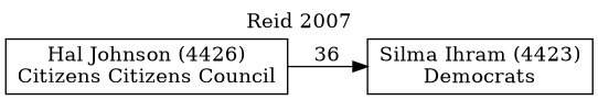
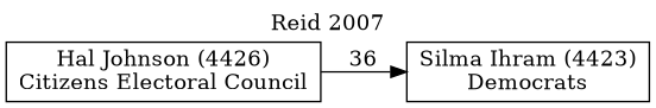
  digraph {
    label="Reid 2007"
    labelloc=t
    mclimit=10
    rankdir=LR
    node [shape=box]
    n1 [label="Silma Ihram (4423)\nDemocrats"]
-   n2 [label="Hal Johnson (4426)\nCitizens Citizens Council"]
+   n2 [label="Hal Johnson (4426)\nCitizens Electoral Council"]
    n2 -> n1 [label=36]
  }
